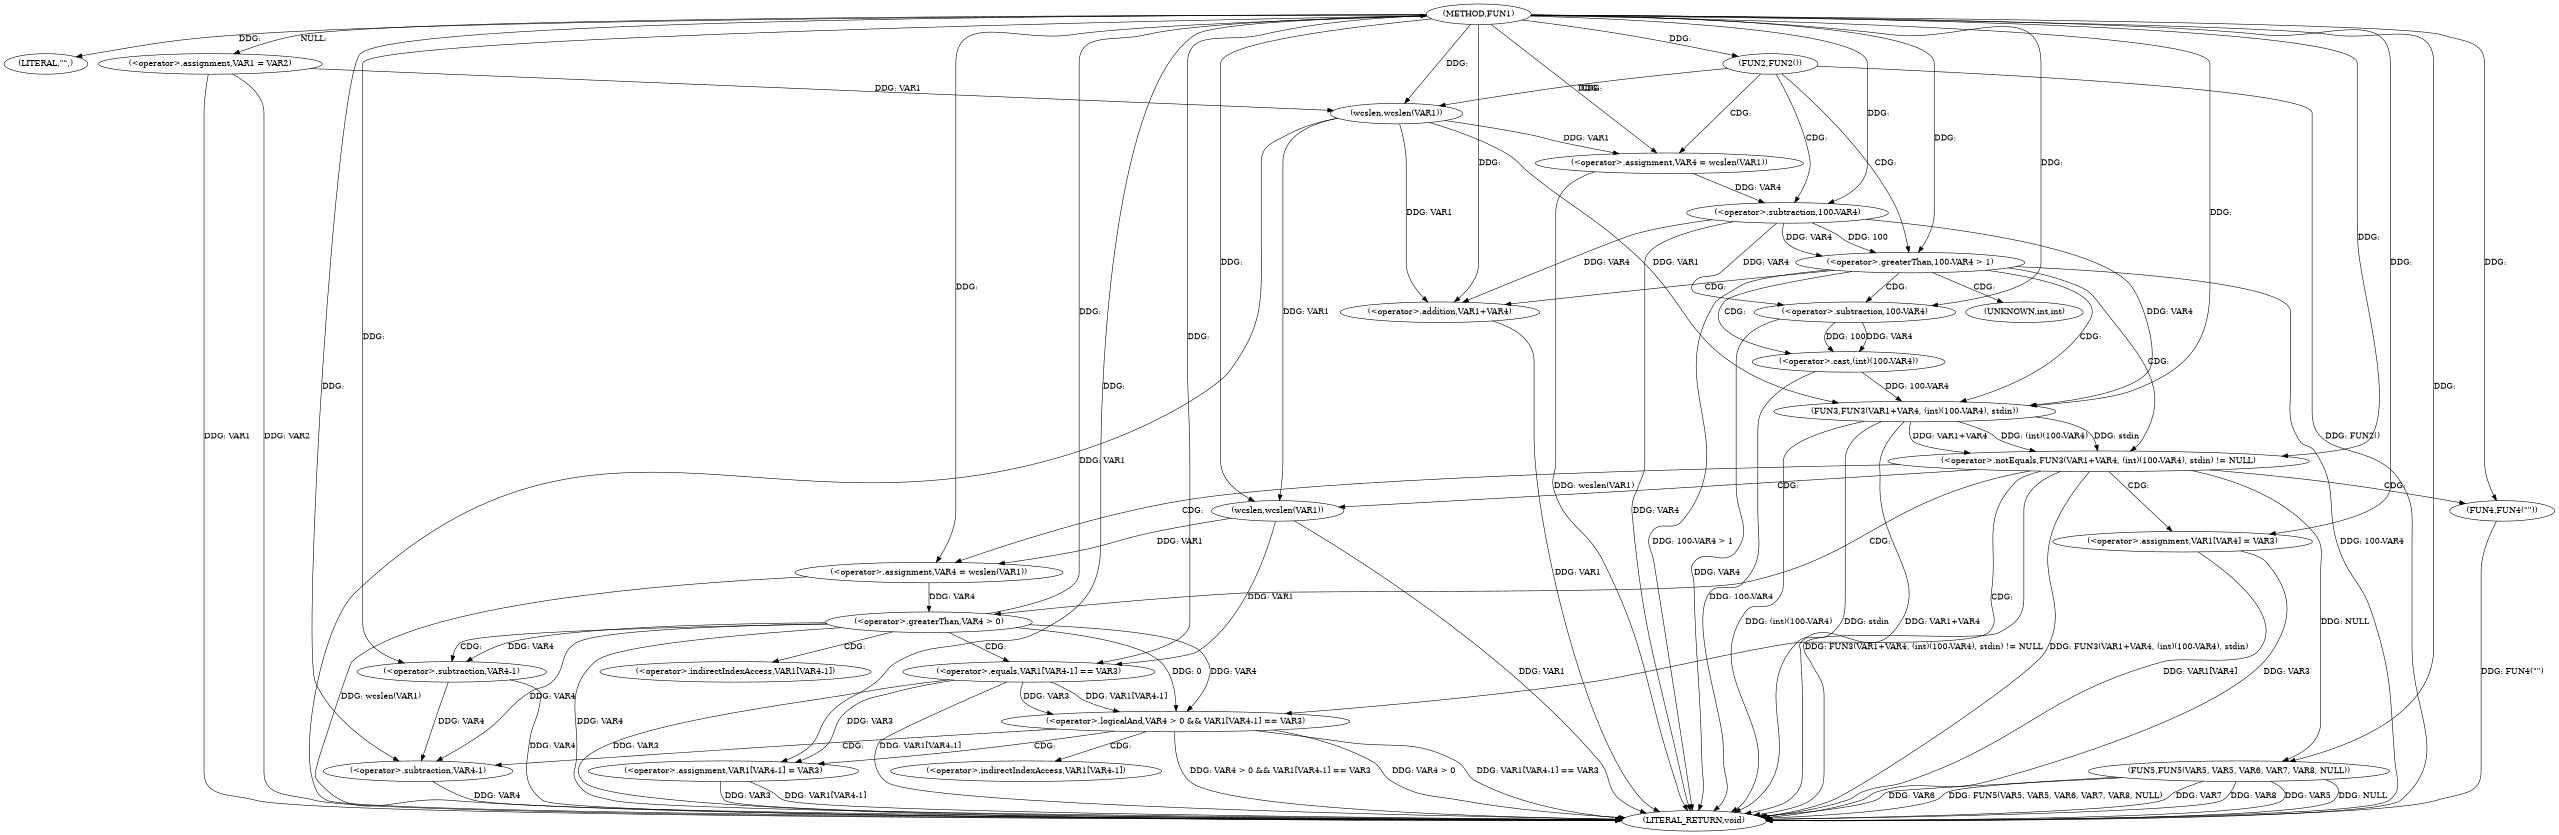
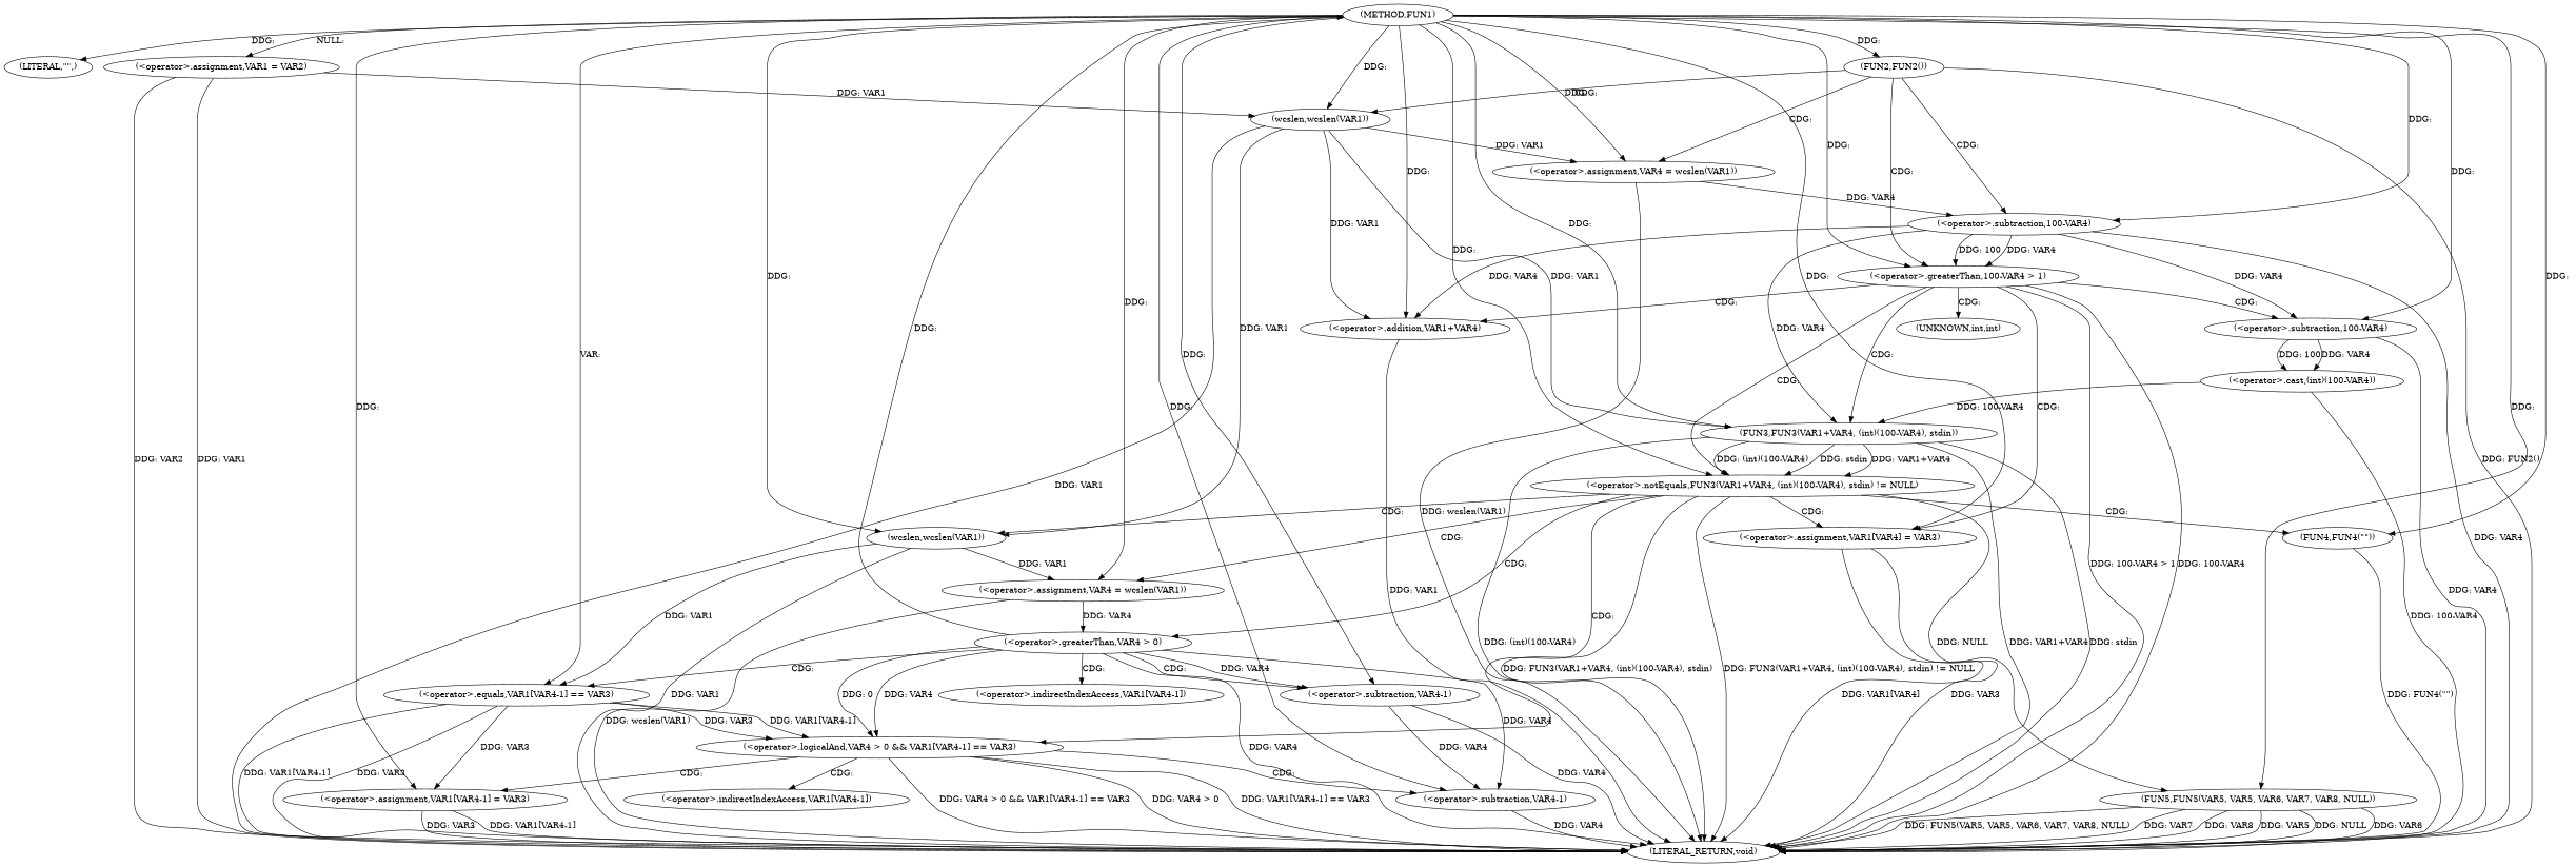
  digraph {
    n1 [label="(METHOD,FUN1)"]
    n2 [label="(LITERAL,\"\",)"]
    n3 [label="(<operator>.assignment,VAR1 = VAR2)"]
    n4 [label="(FUN2,FUN2())"]
    n5 [label="(<operator>.assignment,VAR4 = wcslen(VAR1))"]
    n6 [label="(wcslen,wcslen(VAR1))"]
    n7 [label="(<operator>.greaterThan,100-VAR4 > 1)"]
    n8 [label="(<operator>.subtraction,100-VAR4)"]
    n9 [label="(<operator>.notEquals,FUN3(VAR1+VAR4, (int)(100-VAR4), stdin) != NULL)"]
    n10 [label="(FUN3,FUN3(VAR1+VAR4, (int)(100-VAR4), stdin))"]
    n11 [label="(<operator>.addition,VAR1+VAR4)"]
    n12 [label="(<operator>.subtraction,100-VAR4)"]
    n13 [label="(<operator>.assignment,VAR4 = wcslen(VAR1))"]
    n14 [label="(wcslen,wcslen(VAR1))"]
    n15 [label="(<operator>.equals,VAR1[VAR4-1] == VAR3)"]
    n16 [label="(<operator>.subtraction,VAR4-1)"]
    n17 [label="(<operator>.assignment,VAR1[VAR4-1] = VAR3)"]
    n18 [label="(<operator>.subtraction,VAR4-1)"]
    n19 [label="(FUN4,FUN4(\"\"))"]
    n20 [label="(<operator>.assignment,VAR1[VAR4] = VAR3)"]
    n21 [label="(FUN5,FUN5(VAR5, VAR5, VAR6, VAR7, VAR8, NULL))"]
    n22 [label="(LITERAL_RETURN,void)"]
    n23 [label="(<operator>.cast,(int)(100-VAR4))"]
    n24 [label="(UNKNOWN,int,int)"]
    n25 [label="(<operator>.greaterThan,VAR4 > 0)"]
    n26 [label="(<operator>.logicalAnd,VAR4 > 0 && VAR1[VAR4-1] == VAR3)"]
    n27 [label="(<operator>.indirectIndexAccess,VAR1[VAR4-1])"]
    n28 [label="(<operator>.indirectIndexAccess,VAR1[VAR4-1])"]
    n1 -> n2 [label="DDG: "]
    n1 -> n3 [label="NULL: "]
    n1 -> n4 [label="DDG: "]
    n1 -> n5 [label="DDG: "]
    n1 -> n6 [label="DDG: "]
    n1 -> n7 [label="DDG: "]
    n1 -> n8 [label="DDG: "]
    n1 -> n9 [label="DDG: "]
    n1 -> n10 [label="DDG: "]
    n1 -> n11 [label="DDG: "]
    n1 -> n12 [label="DDG: "]
    n1 -> n13 [label="DDG: "]
    n1 -> n14 [label="DDG: "]
-   n1 -> n15 [label="DDG: "]
+   n1 -> n15 [label="VAR: "]
    n1 -> n16 [label="DDG: "]
    n1 -> n17 [label="DDG: "]
    n1 -> n18 [label="DDG: "]
    n1 -> n19 [label="DDG: "]
    n1 -> n20 [label="DDG: "]
    n1 -> n21 [label="DDG: "]
    n3 -> n6 [label="DDG: VAR1"]
    n3 -> n22 [label="DDG: VAR1"]
    n3 -> n22 [label="DDG: VAR2"]
    n4 -> n5 [label="CDG: "]
    n4 -> n6 [label="CDG: "]
    n4 -> n7 [label="CDG: "]
    n4 -> n8 [label="CDG: "]
    n4 -> n22 [label="DDG: FUN2()"]
    n5 -> n8 [label="DDG: VAR4"]
    n5 -> n22 [label="DDG: wcslen(VAR1)"]
    n6 -> n5 [label="DDG: VAR1"]
    n6 -> n10 [label="DDG: VAR1"]
    n6 -> n11 [label="DDG: VAR1"]
    n6 -> n14 [label="DDG: VAR1"]
    n6 -> n22 [label="DDG: VAR1"]
    n7 -> n9 [label="CDG: "]
    n7 -> n10 [label="CDG: "]
    n7 -> n11 [label="CDG: "]
    n7 -> n12 [label="CDG: "]
    n7 -> n22 [label="DDG: 100-VAR4 > 1"]
    n7 -> n22 [label="DDG: 100-VAR4"]
-   n7 -> n23 [label="CDG: "]
+   n7 -> n20 [label="CDG: "]
    n7 -> n24 [label="CDG: "]
    n8 -> n7 [label="DDG: 100"]
    n8 -> n7 [label="DDG: VAR4"]
    n8 -> n10 [label="DDG: VAR4"]
    n8 -> n11 [label="DDG: VAR4"]
    n8 -> n12 [label="DDG: VAR4"]
    n8 -> n22 [label="DDG: VAR4"]
    n9 -> n13 [label="CDG: "]
    n9 -> n14 [label="CDG: "]
    n9 -> n19 [label="CDG: "]
    n9 -> n20 [label="CDG: "]
    n9 -> n21 [label="DDG: NULL"]
    n9 -> n22 [label="DDG: FUN3(VAR1+VAR4, (int)(100-VAR4), stdin)"]
    n9 -> n22 [label="DDG: FUN3(VAR1+VAR4, (int)(100-VAR4), stdin) != NULL"]
    n9 -> n25 [label="CDG: "]
    n9 -> n26 [label="CDG: "]
    n10 -> n9 [label="DDG: VAR1+VAR4"]
    n10 -> n9 [label="DDG: (int)(100-VAR4)"]
    n10 -> n9 [label="DDG: stdin"]
    n10 -> n22 [label="DDG: VAR1+VAR4"]
    n10 -> n22 [label="DDG: (int)(100-VAR4)"]
    n10 -> n22 [label="DDG: stdin"]
    n11 -> n22 [label="DDG: VAR1"]
    n12 -> n22 [label="DDG: VAR4"]
    n12 -> n23 [label="DDG: 100"]
    n12 -> n23 [label="DDG: VAR4"]
    n13 -> n22 [label="DDG: wcslen(VAR1)"]
    n13 -> n25 [label="DDG: VAR4"]
    n14 -> n13 [label="DDG: VAR1"]
    n14 -> n15 [label="DDG: VAR1"]
    n14 -> n22 [label="DDG: VAR1"]
    n15 -> n17 [label="DDG: VAR3"]
    n15 -> n22 [label="DDG: VAR1[VAR4-1]"]
    n15 -> n22 [label="DDG: VAR3"]
    n15 -> n26 [label="DDG: VAR1[VAR4-1]"]
    n15 -> n26 [label="DDG: VAR3"]
    n16 -> n18 [label="DDG: VAR4"]
    n16 -> n22 [label="DDG: VAR4"]
    n17 -> n22 [label="DDG: VAR3"]
    n17 -> n22 [label="DDG: VAR1[VAR4-1]"]
    n18 -> n22 [label="DDG: VAR4"]
    n19 -> n22 [label="DDG: FUN4(\"\")"]
    n20 -> n22 [label="DDG: VAR3"]
    n20 -> n22 [label="DDG: VAR1[VAR4]"]
    n21 -> n22 [label="DDG: VAR5"]
    n21 -> n22 [label="DDG: NULL"]
    n21 -> n22 [label="DDG: VAR6"]
    n21 -> n22 [label="DDG: FUN5(VAR5, VAR5, VAR6, VAR7, VAR8, NULL)"]
    n21 -> n22 [label="DDG: VAR7"]
    n21 -> n22 [label="DDG: VAR8"]
    n23 -> n10 [label="DDG: 100-VAR4"]
    n23 -> n22 [label="DDG: 100-VAR4"]
    n25 -> n1 [label="DDG: "]
    n25 -> n15 [label="CDG: "]
    n25 -> n16 [label="DDG: VAR4"]
    n25 -> n16 [label="CDG: "]
    n25 -> n18 [label="DDG: VAR4"]
    n25 -> n22 [label="DDG: VAR4"]
    n25 -> n26 [label="DDG: VAR4"]
    n25 -> n26 [label="DDG: 0"]
    n25 -> n27 [label="CDG: "]
    n26 -> n17 [label="CDG: "]
    n26 -> n18 [label="CDG: "]
    n26 -> n22 [label="DDG: VAR4 > 0 && VAR1[VAR4-1] == VAR3"]
    n26 -> n22 [label="DDG: VAR4 > 0"]
    n26 -> n22 [label="DDG: VAR1[VAR4-1] == VAR3"]
    n26 -> n28 [label="CDG: "]
  }
